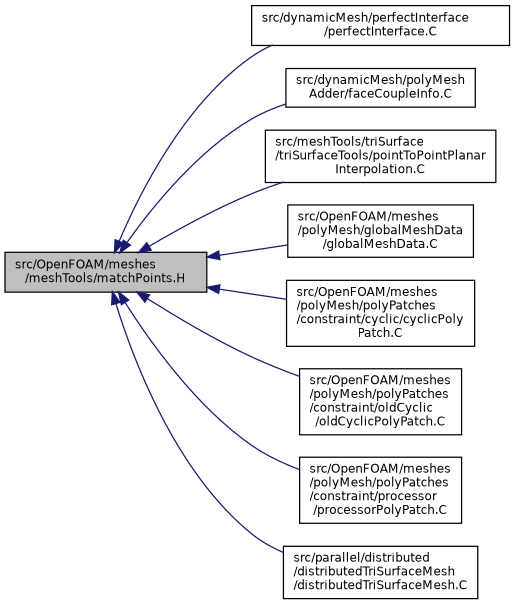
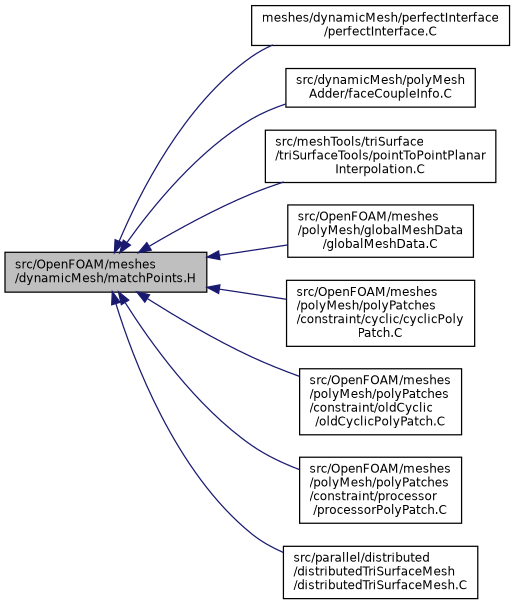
  digraph {
    rankdir=LR
    node [color=black fontname=Helvetica fontsize=10 shape=record]
    edge [color=midnightblue dir=back fontname=Helvetica fontsize=10 labelfontname=Helvetica labelfontsize=10 style=solid]
-   n1 [fillcolor=grey75 fontcolor=black height=0.2 label="src/OpenFOAM/meshes\l/meshTools/matchPoints.H" style=filled width=0.4]
-   n2 [height=0.2 label="src/dynamicMesh/perfectInterface\l/perfectInterface.C" width=0.4]
+   n1 [fillcolor=grey75 fontcolor=black height=0.2 label="src/OpenFOAM/meshes\l/dynamicMesh/matchPoints.H" style=filled width=0.4]
+   n2 [height=0.2 label="meshes/dynamicMesh/perfectInterface\l/perfectInterface.C" width=0.4]
    n3 [height=0.2 label="src/dynamicMesh/polyMesh\lAdder/faceCoupleInfo.C" width=0.4]
    n4 [height=0.2 label="src/meshTools/triSurface\l/triSurfaceTools/pointToPointPlanar\lInterpolation.C" width=0.4]
    n5 [height=0.2 label="src/OpenFOAM/meshes\l/polyMesh/globalMeshData\l/globalMeshData.C" width=0.4]
    n6 [height=0.2 label="src/OpenFOAM/meshes\l/polyMesh/polyPatches\l/constraint/cyclic/cyclicPoly\lPatch.C" width=0.4]
    n7 [height=0.2 label="src/OpenFOAM/meshes\l/polyMesh/polyPatches\l/constraint/oldCyclic\l/oldCyclicPolyPatch.C" width=0.4]
    n8 [height=0.2 label="src/OpenFOAM/meshes\l/polyMesh/polyPatches\l/constraint/processor\l/processorPolyPatch.C" width=0.4]
    n9 [height=0.2 label="src/parallel/distributed\l/distributedTriSurfaceMesh\l/distributedTriSurfaceMesh.C" width=0.4]
    n1 -> n2
    n1 -> n3
    n1 -> n4
    n1 -> n5
    n1 -> n6
    n1 -> n7
    n1 -> n8
    n1 -> n9
  }
